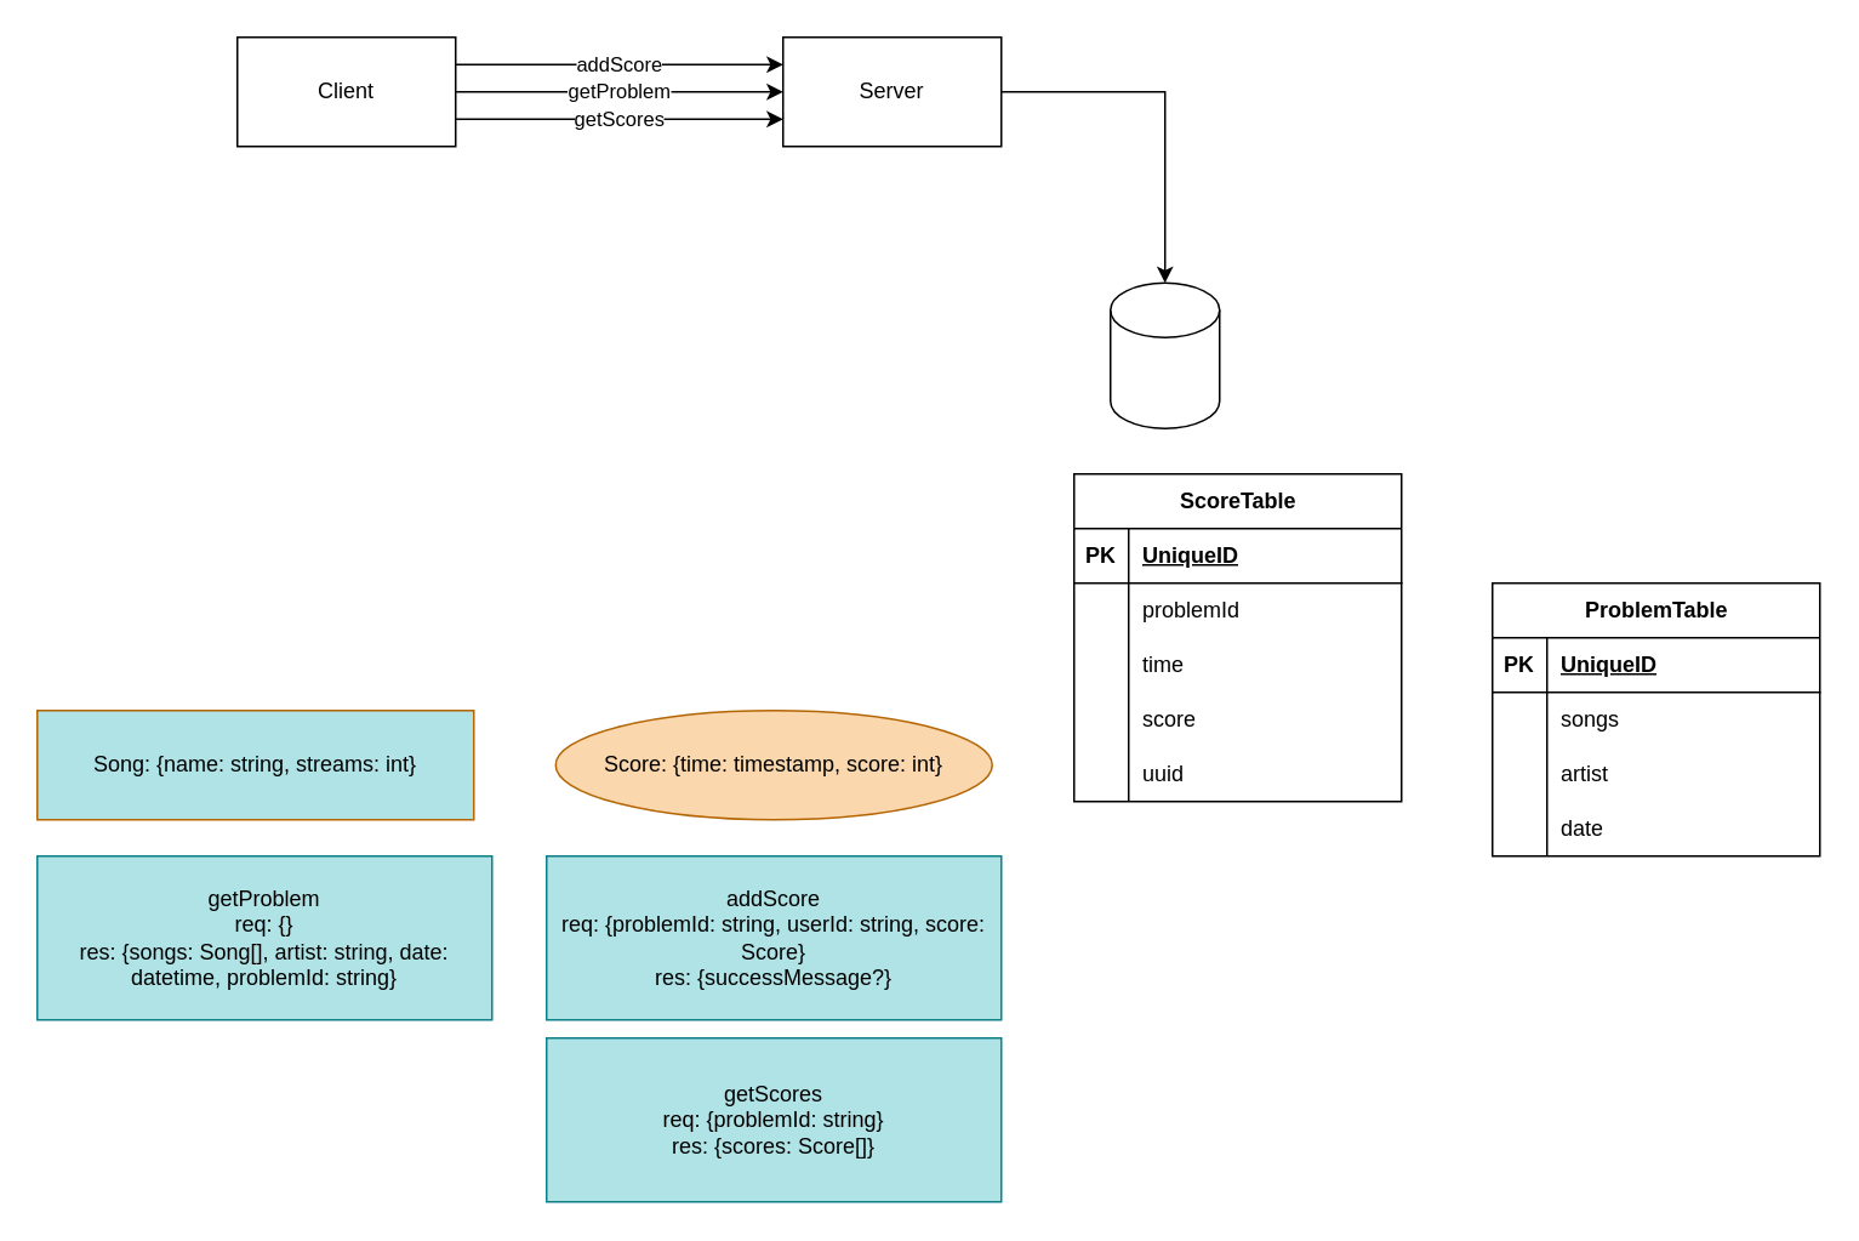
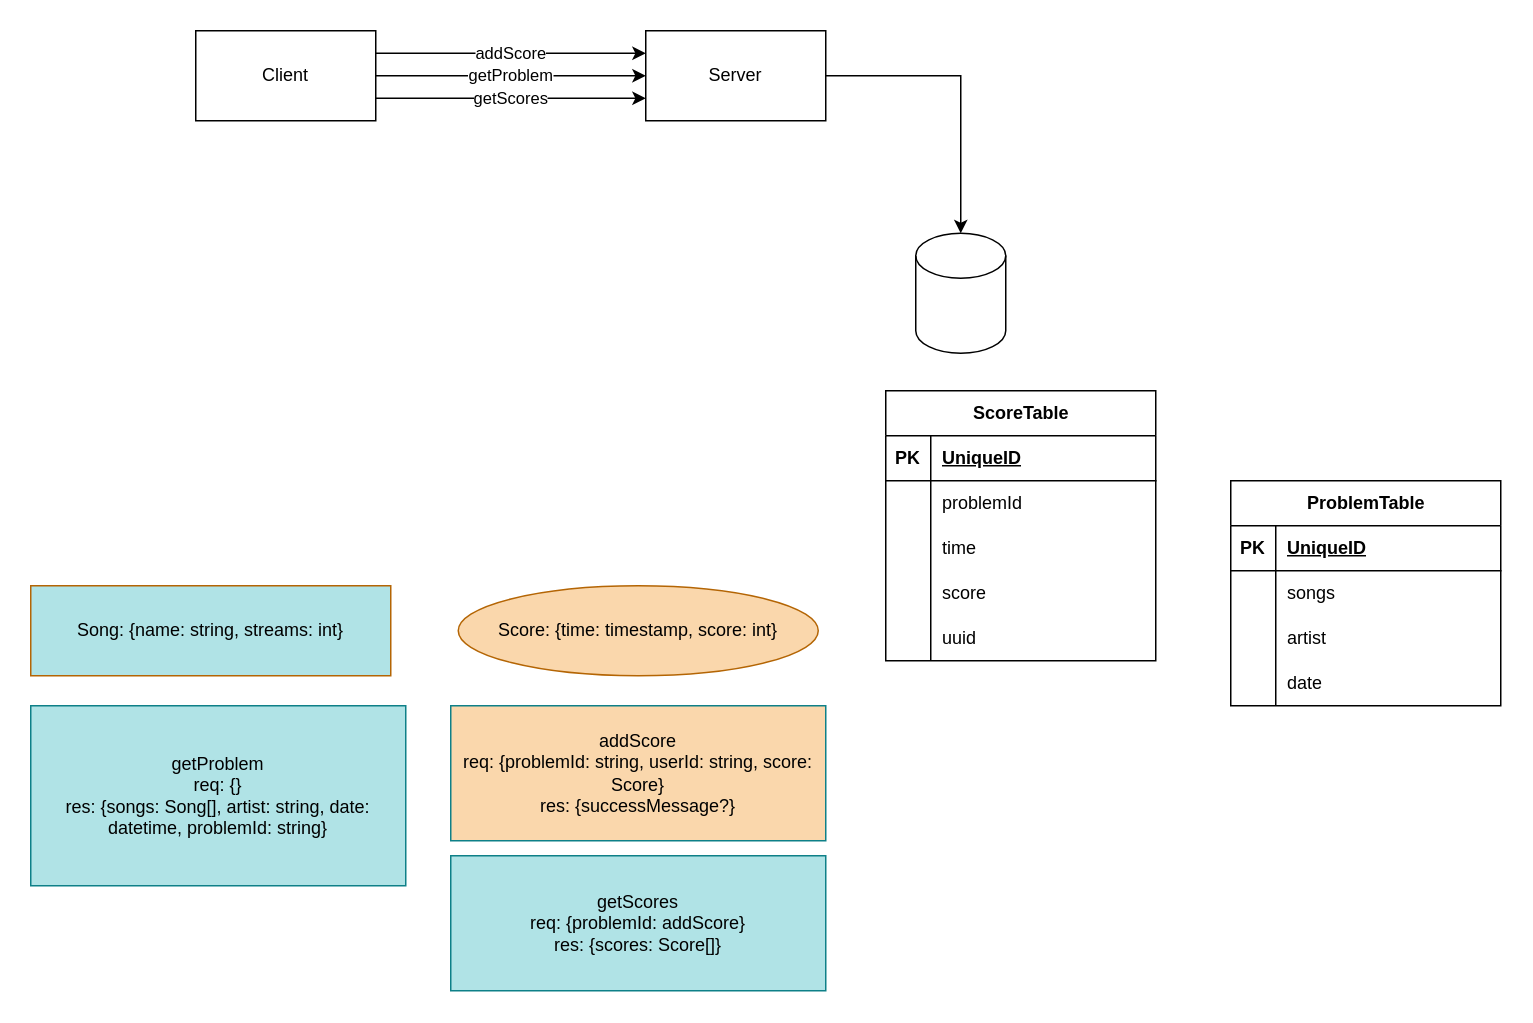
  <mxCell id="0" />
  <mxCell id="1" parent="0" />
  <mxCell id="2" value="getProblem" style="edgeStyle=orthogonalEdgeStyle;rounded=0;orthogonalLoop=1;jettySize=auto;html=1;entryX=0;entryY=0.5;entryDx=0;entryDy=0;" parent="1" source="5" target="6" edge="1"><mxGeometry relative="1" as="geometry" /></mxCell>
  <mxCell id="3" value="addScore" style="edgeStyle=orthogonalEdgeStyle;rounded=0;orthogonalLoop=1;jettySize=auto;html=1;exitX=1;exitY=0.25;exitDx=0;exitDy=0;entryX=0;entryY=0.25;entryDx=0;entryDy=0;" parent="1" source="5" target="6" edge="1"><mxGeometry relative="1" as="geometry" /></mxCell>
  <mxCell id="4" value="getScores" style="edgeStyle=orthogonalEdgeStyle;rounded=0;orthogonalLoop=1;jettySize=auto;html=1;exitX=1;exitY=0.75;exitDx=0;exitDy=0;entryX=0;entryY=0.75;entryDx=0;entryDy=0;" parent="1" source="5" target="6" edge="1"><mxGeometry relative="1" as="geometry" /></mxCell>
  <mxCell id="5" value="Client" style="rounded=0;whiteSpace=wrap;html=1;" parent="1" vertex="1"><mxGeometry x="130" y="20" width="120" height="60" as="geometry" /></mxCell>
  <mxCell id="6" value="Server" style="rounded=0;whiteSpace=wrap;html=1;" parent="1" vertex="1"><mxGeometry x="430" y="20" width="120" height="60" as="geometry" /></mxCell>
- <mxCell id="7" value="getProblem&lt;div&gt;req: {}&lt;/div&gt;&lt;div&gt;res: {songs: Song[], artist: string, date: datetime, problemId: string}&lt;/div&gt;" style="rounded=0;whiteSpace=wrap;html=1;fillColor=#b0e3e6;strokeColor=#0e8088;" parent="1" vertex="1"><mxGeometry x="20" y="470" width="250" height="90" as="geometry" /></mxCell>
+ <mxCell id="7" value="getProblem&lt;div&gt;req: {}&lt;/div&gt;&lt;div&gt;res: {songs: Song[], artist: string, date: datetime, problemId: string}&lt;/div&gt;" style="rounded=0;whiteSpace=wrap;html=1;fillColor=#b0e3e6;strokeColor=#0e8088;" parent="1" vertex="1"><mxGeometry x="20" y="470" width="250" height="120" as="geometry" /></mxCell>
  <mxCell id="8" value="Song: {name: string, streams: int}" style="rounded=0;whiteSpace=wrap;html=1;fillColor=#b0e3e6;strokeColor=#b46504;" parent="1" vertex="1"><mxGeometry x="20" y="390" width="240" height="60" as="geometry" /></mxCell>
- <mxCell id="9" value="getScores&lt;div&gt;req: {problemId: string}&lt;/div&gt;&lt;div&gt;res: {scores: Score[]}&lt;/div&gt;" style="rounded=0;whiteSpace=wrap;html=1;fillColor=#b0e3e6;strokeColor=#0e8088;" parent="1" vertex="1"><mxGeometry x="300" y="570" width="250" height="90" as="geometry" /></mxCell>
- <mxCell id="10" value="addScore&lt;div&gt;req: {problemId: string, userId: string, score: Score}&lt;/div&gt;&lt;div&gt;res: {successMessage?}&lt;/div&gt;" style="rounded=0;whiteSpace=wrap;html=1;fillColor=#b0e3e6;strokeColor=#0e8088;" vertex="1" parent="1"><mxGeometry x="300" y="470" width="250" height="90" as="geometry" /></mxCell>
+ <mxCell id="9" value="getScores&lt;div&gt;req: {problemId: addScore}&lt;/div&gt;&lt;div&gt;res: {scores: Score[]}&lt;/div&gt;" style="rounded=0;whiteSpace=wrap;html=1;fillColor=#b0e3e6;strokeColor=#0e8088;" parent="1" vertex="1"><mxGeometry x="300" y="570" width="250" height="90" as="geometry" /></mxCell>
+ <mxCell id="10" value="addScore&lt;div&gt;req: {problemId: string, userId: string, score: Score}&lt;/div&gt;&lt;div&gt;res: {successMessage?}&lt;/div&gt;" style="rounded=0;whiteSpace=wrap;html=1;fillColor=#fad7ac;strokeColor=#0e8088;" vertex="1" parent="1"><mxGeometry x="300" y="470" width="250" height="90" as="geometry" /></mxCell>
  <mxCell id="11" value="Score: {time: timestamp, score: int}" style="ellipse;whiteSpace=wrap;html=1;fillColor=#fad7ac;strokeColor=#b46504;" vertex="1" parent="1"><mxGeometry x="305" y="390" width="240" height="60" as="geometry" /></mxCell>
  <mxCell id="12" value="" style="shape=cylinder3;whiteSpace=wrap;html=1;boundedLbl=1;backgroundOutline=1;size=15;" vertex="1" parent="1"><mxGeometry x="610" y="155" width="60" height="80" as="geometry" /></mxCell>
  <mxCell id="13" style="edgeStyle=orthogonalEdgeStyle;rounded=0;orthogonalLoop=1;jettySize=auto;html=1;entryX=0.5;entryY=0;entryDx=0;entryDy=0;entryPerimeter=0;" edge="1" parent="1" source="6" target="12"><mxGeometry relative="1" as="geometry" /></mxCell>
  <mxCell id="14" value="ScoreTable" style="shape=table;startSize=30;container=1;collapsible=1;childLayout=tableLayout;fixedRows=1;rowLines=0;fontStyle=1;align=center;resizeLast=1;html=1;" vertex="1" parent="1"><mxGeometry x="590" y="260" width="180" height="180" as="geometry" /></mxCell>
  <mxCell id="15" value="" style="shape=tableRow;horizontal=0;startSize=0;swimlaneHead=0;swimlaneBody=0;fillColor=none;collapsible=0;dropTarget=0;points=[[0,0.5],[1,0.5]];portConstraint=eastwest;top=0;left=0;right=0;bottom=1;" vertex="1" parent="14"><mxGeometry y="30" width="180" height="30" as="geometry" /></mxCell>
  <mxCell id="16" value="PK" style="shape=partialRectangle;connectable=0;fillColor=none;top=0;left=0;bottom=0;right=0;fontStyle=1;overflow=hidden;whiteSpace=wrap;html=1;" vertex="1" parent="15"><mxGeometry width="30" height="30" as="geometry"><mxRectangle width="30" height="30" as="alternateBounds" /></mxGeometry></mxCell>
  <mxCell id="17" value="UniqueID" style="shape=partialRectangle;connectable=0;fillColor=none;top=0;left=0;bottom=0;right=0;align=left;spacingLeft=6;fontStyle=5;overflow=hidden;whiteSpace=wrap;html=1;" vertex="1" parent="15"><mxGeometry x="30" width="150" height="30" as="geometry"><mxRectangle width="150" height="30" as="alternateBounds" /></mxGeometry></mxCell>
  <mxCell id="18" value="" style="shape=tableRow;horizontal=0;startSize=0;swimlaneHead=0;swimlaneBody=0;fillColor=none;collapsible=0;dropTarget=0;points=[[0,0.5],[1,0.5]];portConstraint=eastwest;top=0;left=0;right=0;bottom=0;" vertex="1" parent="14"><mxGeometry y="60" width="180" height="30" as="geometry" /></mxCell>
  <mxCell id="19" value="" style="shape=partialRectangle;connectable=0;fillColor=none;top=0;left=0;bottom=0;right=0;editable=1;overflow=hidden;whiteSpace=wrap;html=1;" vertex="1" parent="18"><mxGeometry width="30" height="30" as="geometry"><mxRectangle width="30" height="30" as="alternateBounds" /></mxGeometry></mxCell>
  <mxCell id="20" value="problemId" style="shape=partialRectangle;connectable=0;fillColor=none;top=0;left=0;bottom=0;right=0;align=left;spacingLeft=6;overflow=hidden;whiteSpace=wrap;html=1;" vertex="1" parent="18"><mxGeometry x="30" width="150" height="30" as="geometry"><mxRectangle width="150" height="30" as="alternateBounds" /></mxGeometry></mxCell>
  <mxCell id="21" value="" style="shape=tableRow;horizontal=0;startSize=0;swimlaneHead=0;swimlaneBody=0;fillColor=none;collapsible=0;dropTarget=0;points=[[0,0.5],[1,0.5]];portConstraint=eastwest;top=0;left=0;right=0;bottom=0;" vertex="1" parent="14"><mxGeometry y="90" width="180" height="30" as="geometry" /></mxCell>
  <mxCell id="22" value="" style="shape=partialRectangle;connectable=0;fillColor=none;top=0;left=0;bottom=0;right=0;editable=1;overflow=hidden;whiteSpace=wrap;html=1;" vertex="1" parent="21"><mxGeometry width="30" height="30" as="geometry"><mxRectangle width="30" height="30" as="alternateBounds" /></mxGeometry></mxCell>
  <mxCell id="23" value="time" style="shape=partialRectangle;connectable=0;fillColor=none;top=0;left=0;bottom=0;right=0;align=left;spacingLeft=6;overflow=hidden;whiteSpace=wrap;html=1;" vertex="1" parent="21"><mxGeometry x="30" width="150" height="30" as="geometry"><mxRectangle width="150" height="30" as="alternateBounds" /></mxGeometry></mxCell>
  <mxCell id="24" value="" style="shape=tableRow;horizontal=0;startSize=0;swimlaneHead=0;swimlaneBody=0;fillColor=none;collapsible=0;dropTarget=0;points=[[0,0.5],[1,0.5]];portConstraint=eastwest;top=0;left=0;right=0;bottom=0;" vertex="1" parent="14"><mxGeometry y="120" width="180" height="30" as="geometry" /></mxCell>
  <mxCell id="25" value="" style="shape=partialRectangle;connectable=0;fillColor=none;top=0;left=0;bottom=0;right=0;editable=1;overflow=hidden;whiteSpace=wrap;html=1;" vertex="1" parent="24"><mxGeometry width="30" height="30" as="geometry"><mxRectangle width="30" height="30" as="alternateBounds" /></mxGeometry></mxCell>
  <mxCell id="26" value="score" style="shape=partialRectangle;connectable=0;fillColor=none;top=0;left=0;bottom=0;right=0;align=left;spacingLeft=6;overflow=hidden;whiteSpace=wrap;html=1;" vertex="1" parent="24"><mxGeometry x="30" width="150" height="30" as="geometry"><mxRectangle width="150" height="30" as="alternateBounds" /></mxGeometry></mxCell>
  <mxCell id="27" value="" style="shape=tableRow;horizontal=0;startSize=0;swimlaneHead=0;swimlaneBody=0;fillColor=none;collapsible=0;dropTarget=0;points=[[0,0.5],[1,0.5]];portConstraint=eastwest;top=0;left=0;right=0;bottom=0;" vertex="1" parent="14"><mxGeometry y="150" width="180" height="30" as="geometry" /></mxCell>
  <mxCell id="28" value="" style="shape=partialRectangle;connectable=0;fillColor=none;top=0;left=0;bottom=0;right=0;editable=1;overflow=hidden;whiteSpace=wrap;html=1;" vertex="1" parent="27"><mxGeometry width="30" height="30" as="geometry"><mxRectangle width="30" height="30" as="alternateBounds" /></mxGeometry></mxCell>
  <mxCell id="29" value="uuid" style="shape=partialRectangle;connectable=0;fillColor=none;top=0;left=0;bottom=0;right=0;align=left;spacingLeft=6;overflow=hidden;whiteSpace=wrap;html=1;" vertex="1" parent="27"><mxGeometry x="30" width="150" height="30" as="geometry"><mxRectangle width="150" height="30" as="alternateBounds" /></mxGeometry></mxCell>
  <mxCell id="30" value="ProblemTable" style="shape=table;startSize=30;container=1;collapsible=1;childLayout=tableLayout;fixedRows=1;rowLines=0;fontStyle=1;align=center;resizeLast=1;html=1;" vertex="1" parent="1"><mxGeometry x="820" y="320" width="180" height="150" as="geometry" /></mxCell>
  <mxCell id="31" value="" style="shape=tableRow;horizontal=0;startSize=0;swimlaneHead=0;swimlaneBody=0;fillColor=none;collapsible=0;dropTarget=0;points=[[0,0.5],[1,0.5]];portConstraint=eastwest;top=0;left=0;right=0;bottom=1;" vertex="1" parent="30"><mxGeometry y="30" width="180" height="30" as="geometry" /></mxCell>
  <mxCell id="32" value="PK" style="shape=partialRectangle;connectable=0;fillColor=none;top=0;left=0;bottom=0;right=0;fontStyle=1;overflow=hidden;whiteSpace=wrap;html=1;" vertex="1" parent="31"><mxGeometry width="30" height="30" as="geometry"><mxRectangle width="30" height="30" as="alternateBounds" /></mxGeometry></mxCell>
  <mxCell id="33" value="UniqueID" style="shape=partialRectangle;connectable=0;fillColor=none;top=0;left=0;bottom=0;right=0;align=left;spacingLeft=6;fontStyle=5;overflow=hidden;whiteSpace=wrap;html=1;" vertex="1" parent="31"><mxGeometry x="30" width="150" height="30" as="geometry"><mxRectangle width="150" height="30" as="alternateBounds" /></mxGeometry></mxCell>
  <mxCell id="34" value="" style="shape=tableRow;horizontal=0;startSize=0;swimlaneHead=0;swimlaneBody=0;fillColor=none;collapsible=0;dropTarget=0;points=[[0,0.5],[1,0.5]];portConstraint=eastwest;top=0;left=0;right=0;bottom=0;" vertex="1" parent="30"><mxGeometry y="60" width="180" height="30" as="geometry" /></mxCell>
  <mxCell id="35" value="" style="shape=partialRectangle;connectable=0;fillColor=none;top=0;left=0;bottom=0;right=0;editable=1;overflow=hidden;whiteSpace=wrap;html=1;" vertex="1" parent="34"><mxGeometry width="30" height="30" as="geometry"><mxRectangle width="30" height="30" as="alternateBounds" /></mxGeometry></mxCell>
  <mxCell id="36" value="songs" style="shape=partialRectangle;connectable=0;fillColor=none;top=0;left=0;bottom=0;right=0;align=left;spacingLeft=6;overflow=hidden;whiteSpace=wrap;html=1;" vertex="1" parent="34"><mxGeometry x="30" width="150" height="30" as="geometry"><mxRectangle width="150" height="30" as="alternateBounds" /></mxGeometry></mxCell>
  <mxCell id="37" value="" style="shape=tableRow;horizontal=0;startSize=0;swimlaneHead=0;swimlaneBody=0;fillColor=none;collapsible=0;dropTarget=0;points=[[0,0.5],[1,0.5]];portConstraint=eastwest;top=0;left=0;right=0;bottom=0;" vertex="1" parent="30"><mxGeometry y="90" width="180" height="30" as="geometry" /></mxCell>
  <mxCell id="38" value="" style="shape=partialRectangle;connectable=0;fillColor=none;top=0;left=0;bottom=0;right=0;editable=1;overflow=hidden;whiteSpace=wrap;html=1;" vertex="1" parent="37"><mxGeometry width="30" height="30" as="geometry"><mxRectangle width="30" height="30" as="alternateBounds" /></mxGeometry></mxCell>
  <mxCell id="39" value="artist" style="shape=partialRectangle;connectable=0;fillColor=none;top=0;left=0;bottom=0;right=0;align=left;spacingLeft=6;overflow=hidden;whiteSpace=wrap;html=1;" vertex="1" parent="37"><mxGeometry x="30" width="150" height="30" as="geometry"><mxRectangle width="150" height="30" as="alternateBounds" /></mxGeometry></mxCell>
  <mxCell id="40" value="" style="shape=tableRow;horizontal=0;startSize=0;swimlaneHead=0;swimlaneBody=0;fillColor=none;collapsible=0;dropTarget=0;points=[[0,0.5],[1,0.5]];portConstraint=eastwest;top=0;left=0;right=0;bottom=0;" vertex="1" parent="30"><mxGeometry y="120" width="180" height="30" as="geometry" /></mxCell>
  <mxCell id="41" value="" style="shape=partialRectangle;connectable=0;fillColor=none;top=0;left=0;bottom=0;right=0;editable=1;overflow=hidden;whiteSpace=wrap;html=1;" vertex="1" parent="40"><mxGeometry width="30" height="30" as="geometry"><mxRectangle width="30" height="30" as="alternateBounds" /></mxGeometry></mxCell>
  <mxCell id="42" value="date" style="shape=partialRectangle;connectable=0;fillColor=none;top=0;left=0;bottom=0;right=0;align=left;spacingLeft=6;overflow=hidden;whiteSpace=wrap;html=1;" vertex="1" parent="40"><mxGeometry x="30" width="150" height="30" as="geometry"><mxRectangle width="150" height="30" as="alternateBounds" /></mxGeometry></mxCell>
